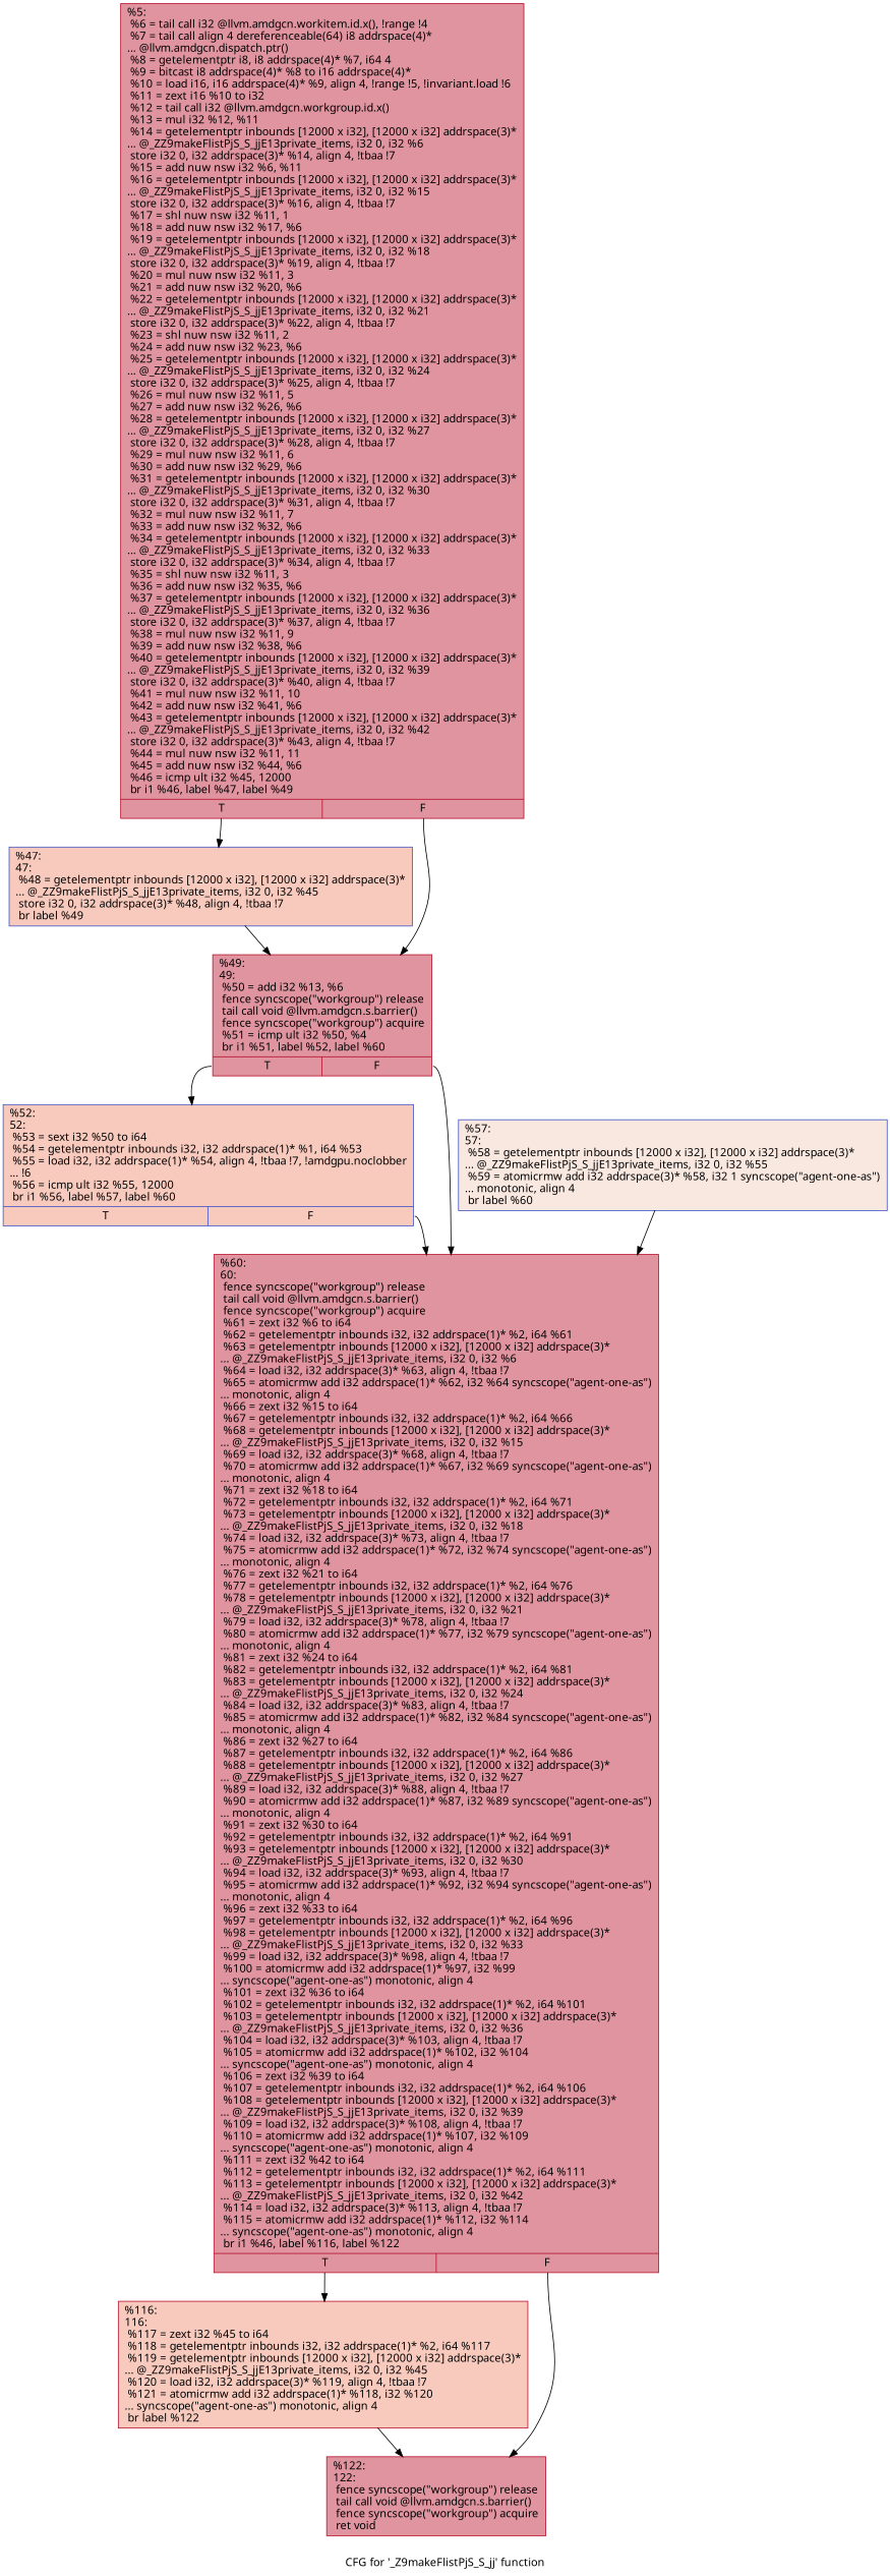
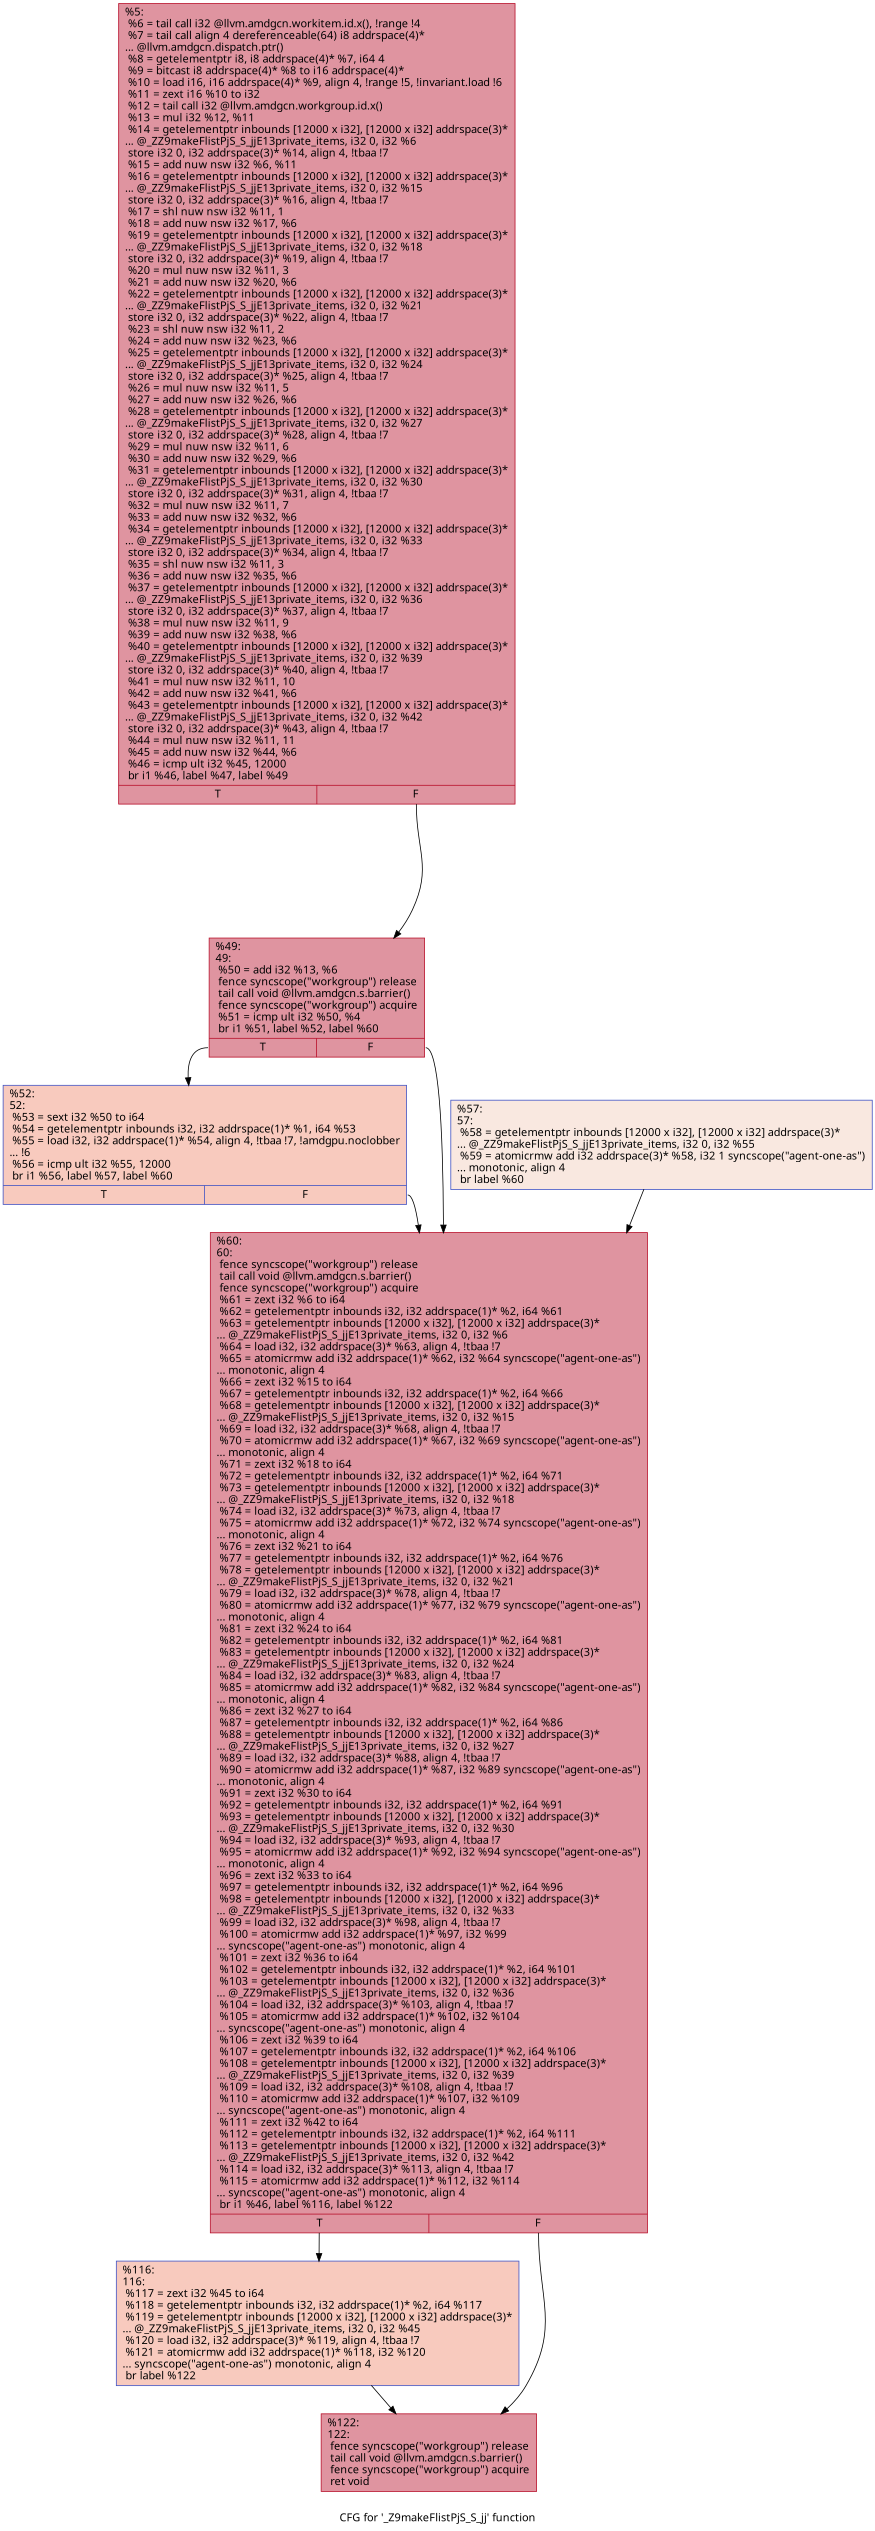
  digraph {
    fontname="Noto Sans"
    label="CFG for '_Z9makeFlistPjS_S_jj' function"
    node [color="#b70d28ff" fillcolor="#b70d2870" fontname="Noto Sans" shape=record style=filled]
    edge [fontname="Noto Sans" tailport=s0]
    n1 [label="{%5:\l  %6 = tail call i32 @llvm.amdgcn.workitem.id.x(), !range !4\l  %7 = tail call align 4 dereferenceable(64) i8 addrspace(4)*\l... @llvm.amdgcn.dispatch.ptr()\l  %8 = getelementptr i8, i8 addrspace(4)* %7, i64 4\l  %9 = bitcast i8 addrspace(4)* %8 to i16 addrspace(4)*\l  %10 = load i16, i16 addrspace(4)* %9, align 4, !range !5, !invariant.load !6\l  %11 = zext i16 %10 to i32\l  %12 = tail call i32 @llvm.amdgcn.workgroup.id.x()\l  %13 = mul i32 %12, %11\l  %14 = getelementptr inbounds [12000 x i32], [12000 x i32] addrspace(3)*\l... @_ZZ9makeFlistPjS_S_jjE13private_items, i32 0, i32 %6\l  store i32 0, i32 addrspace(3)* %14, align 4, !tbaa !7\l  %15 = add nuw nsw i32 %6, %11\l  %16 = getelementptr inbounds [12000 x i32], [12000 x i32] addrspace(3)*\l... @_ZZ9makeFlistPjS_S_jjE13private_items, i32 0, i32 %15\l  store i32 0, i32 addrspace(3)* %16, align 4, !tbaa !7\l  %17 = shl nuw nsw i32 %11, 1\l  %18 = add nuw nsw i32 %17, %6\l  %19 = getelementptr inbounds [12000 x i32], [12000 x i32] addrspace(3)*\l... @_ZZ9makeFlistPjS_S_jjE13private_items, i32 0, i32 %18\l  store i32 0, i32 addrspace(3)* %19, align 4, !tbaa !7\l  %20 = mul nuw nsw i32 %11, 3\l  %21 = add nuw nsw i32 %20, %6\l  %22 = getelementptr inbounds [12000 x i32], [12000 x i32] addrspace(3)*\l... @_ZZ9makeFlistPjS_S_jjE13private_items, i32 0, i32 %21\l  store i32 0, i32 addrspace(3)* %22, align 4, !tbaa !7\l  %23 = shl nuw nsw i32 %11, 2\l  %24 = add nuw nsw i32 %23, %6\l  %25 = getelementptr inbounds [12000 x i32], [12000 x i32] addrspace(3)*\l... @_ZZ9makeFlistPjS_S_jjE13private_items, i32 0, i32 %24\l  store i32 0, i32 addrspace(3)* %25, align 4, !tbaa !7\l  %26 = mul nuw nsw i32 %11, 5\l  %27 = add nuw nsw i32 %26, %6\l  %28 = getelementptr inbounds [12000 x i32], [12000 x i32] addrspace(3)*\l... @_ZZ9makeFlistPjS_S_jjE13private_items, i32 0, i32 %27\l  store i32 0, i32 addrspace(3)* %28, align 4, !tbaa !7\l  %29 = mul nuw nsw i32 %11, 6\l  %30 = add nuw nsw i32 %29, %6\l  %31 = getelementptr inbounds [12000 x i32], [12000 x i32] addrspace(3)*\l... @_ZZ9makeFlistPjS_S_jjE13private_items, i32 0, i32 %30\l  store i32 0, i32 addrspace(3)* %31, align 4, !tbaa !7\l  %32 = mul nuw nsw i32 %11, 7\l  %33 = add nuw nsw i32 %32, %6\l  %34 = getelementptr inbounds [12000 x i32], [12000 x i32] addrspace(3)*\l... @_ZZ9makeFlistPjS_S_jjE13private_items, i32 0, i32 %33\l  store i32 0, i32 addrspace(3)* %34, align 4, !tbaa !7\l  %35 = shl nuw nsw i32 %11, 3\l  %36 = add nuw nsw i32 %35, %6\l  %37 = getelementptr inbounds [12000 x i32], [12000 x i32] addrspace(3)*\l... @_ZZ9makeFlistPjS_S_jjE13private_items, i32 0, i32 %36\l  store i32 0, i32 addrspace(3)* %37, align 4, !tbaa !7\l  %38 = mul nuw nsw i32 %11, 9\l  %39 = add nuw nsw i32 %38, %6\l  %40 = getelementptr inbounds [12000 x i32], [12000 x i32] addrspace(3)*\l... @_ZZ9makeFlistPjS_S_jjE13private_items, i32 0, i32 %39\l  store i32 0, i32 addrspace(3)* %40, align 4, !tbaa !7\l  %41 = mul nuw nsw i32 %11, 10\l  %42 = add nuw nsw i32 %41, %6\l  %43 = getelementptr inbounds [12000 x i32], [12000 x i32] addrspace(3)*\l... @_ZZ9makeFlistPjS_S_jjE13private_items, i32 0, i32 %42\l  store i32 0, i32 addrspace(3)* %43, align 4, !tbaa !7\l  %44 = mul nuw nsw i32 %11, 11\l  %45 = add nuw nsw i32 %44, %6\l  %46 = icmp ult i32 %45, 12000\l  br i1 %46, label %47, label %49\l|{<s0>T|<s1>F}}"]
-   n2 [color="#3d50c3ff" fillcolor="#ef886b70" label="{%47:\l47:                                               \l  %48 = getelementptr inbounds [12000 x i32], [12000 x i32] addrspace(3)*\l... @_ZZ9makeFlistPjS_S_jjE13private_items, i32 0, i32 %45\l  store i32 0, i32 addrspace(3)* %48, align 4, !tbaa !7\l  br label %49\l}"]
    n3 [label="{%49:\l49:                                               \l  %50 = add i32 %13, %6\l  fence syncscope(\"workgroup\") release\l  tail call void @llvm.amdgcn.s.barrier()\l  fence syncscope(\"workgroup\") acquire\l  %51 = icmp ult i32 %50, %4\l  br i1 %51, label %52, label %60\l|{<s0>T|<s1>F}}"]
    n4 [color="#3d50c3ff" fillcolor="#ef886b70" label="{%52:\l52:                                               \l  %53 = sext i32 %50 to i64\l  %54 = getelementptr inbounds i32, i32 addrspace(1)* %1, i64 %53\l  %55 = load i32, i32 addrspace(1)* %54, align 4, !tbaa !7, !amdgpu.noclobber\l... !6\l  %56 = icmp ult i32 %55, 12000\l  br i1 %56, label %57, label %60\l|{<s0>T|<s1>F}}"]
    n5 [label="{%60:\l60:                                               \l  fence syncscope(\"workgroup\") release\l  tail call void @llvm.amdgcn.s.barrier()\l  fence syncscope(\"workgroup\") acquire\l  %61 = zext i32 %6 to i64\l  %62 = getelementptr inbounds i32, i32 addrspace(1)* %2, i64 %61\l  %63 = getelementptr inbounds [12000 x i32], [12000 x i32] addrspace(3)*\l... @_ZZ9makeFlistPjS_S_jjE13private_items, i32 0, i32 %6\l  %64 = load i32, i32 addrspace(3)* %63, align 4, !tbaa !7\l  %65 = atomicrmw add i32 addrspace(1)* %62, i32 %64 syncscope(\"agent-one-as\")\l... monotonic, align 4\l  %66 = zext i32 %15 to i64\l  %67 = getelementptr inbounds i32, i32 addrspace(1)* %2, i64 %66\l  %68 = getelementptr inbounds [12000 x i32], [12000 x i32] addrspace(3)*\l... @_ZZ9makeFlistPjS_S_jjE13private_items, i32 0, i32 %15\l  %69 = load i32, i32 addrspace(3)* %68, align 4, !tbaa !7\l  %70 = atomicrmw add i32 addrspace(1)* %67, i32 %69 syncscope(\"agent-one-as\")\l... monotonic, align 4\l  %71 = zext i32 %18 to i64\l  %72 = getelementptr inbounds i32, i32 addrspace(1)* %2, i64 %71\l  %73 = getelementptr inbounds [12000 x i32], [12000 x i32] addrspace(3)*\l... @_ZZ9makeFlistPjS_S_jjE13private_items, i32 0, i32 %18\l  %74 = load i32, i32 addrspace(3)* %73, align 4, !tbaa !7\l  %75 = atomicrmw add i32 addrspace(1)* %72, i32 %74 syncscope(\"agent-one-as\")\l... monotonic, align 4\l  %76 = zext i32 %21 to i64\l  %77 = getelementptr inbounds i32, i32 addrspace(1)* %2, i64 %76\l  %78 = getelementptr inbounds [12000 x i32], [12000 x i32] addrspace(3)*\l... @_ZZ9makeFlistPjS_S_jjE13private_items, i32 0, i32 %21\l  %79 = load i32, i32 addrspace(3)* %78, align 4, !tbaa !7\l  %80 = atomicrmw add i32 addrspace(1)* %77, i32 %79 syncscope(\"agent-one-as\")\l... monotonic, align 4\l  %81 = zext i32 %24 to i64\l  %82 = getelementptr inbounds i32, i32 addrspace(1)* %2, i64 %81\l  %83 = getelementptr inbounds [12000 x i32], [12000 x i32] addrspace(3)*\l... @_ZZ9makeFlistPjS_S_jjE13private_items, i32 0, i32 %24\l  %84 = load i32, i32 addrspace(3)* %83, align 4, !tbaa !7\l  %85 = atomicrmw add i32 addrspace(1)* %82, i32 %84 syncscope(\"agent-one-as\")\l... monotonic, align 4\l  %86 = zext i32 %27 to i64\l  %87 = getelementptr inbounds i32, i32 addrspace(1)* %2, i64 %86\l  %88 = getelementptr inbounds [12000 x i32], [12000 x i32] addrspace(3)*\l... @_ZZ9makeFlistPjS_S_jjE13private_items, i32 0, i32 %27\l  %89 = load i32, i32 addrspace(3)* %88, align 4, !tbaa !7\l  %90 = atomicrmw add i32 addrspace(1)* %87, i32 %89 syncscope(\"agent-one-as\")\l... monotonic, align 4\l  %91 = zext i32 %30 to i64\l  %92 = getelementptr inbounds i32, i32 addrspace(1)* %2, i64 %91\l  %93 = getelementptr inbounds [12000 x i32], [12000 x i32] addrspace(3)*\l... @_ZZ9makeFlistPjS_S_jjE13private_items, i32 0, i32 %30\l  %94 = load i32, i32 addrspace(3)* %93, align 4, !tbaa !7\l  %95 = atomicrmw add i32 addrspace(1)* %92, i32 %94 syncscope(\"agent-one-as\")\l... monotonic, align 4\l  %96 = zext i32 %33 to i64\l  %97 = getelementptr inbounds i32, i32 addrspace(1)* %2, i64 %96\l  %98 = getelementptr inbounds [12000 x i32], [12000 x i32] addrspace(3)*\l... @_ZZ9makeFlistPjS_S_jjE13private_items, i32 0, i32 %33\l  %99 = load i32, i32 addrspace(3)* %98, align 4, !tbaa !7\l  %100 = atomicrmw add i32 addrspace(1)* %97, i32 %99\l... syncscope(\"agent-one-as\") monotonic, align 4\l  %101 = zext i32 %36 to i64\l  %102 = getelementptr inbounds i32, i32 addrspace(1)* %2, i64 %101\l  %103 = getelementptr inbounds [12000 x i32], [12000 x i32] addrspace(3)*\l... @_ZZ9makeFlistPjS_S_jjE13private_items, i32 0, i32 %36\l  %104 = load i32, i32 addrspace(3)* %103, align 4, !tbaa !7\l  %105 = atomicrmw add i32 addrspace(1)* %102, i32 %104\l... syncscope(\"agent-one-as\") monotonic, align 4\l  %106 = zext i32 %39 to i64\l  %107 = getelementptr inbounds i32, i32 addrspace(1)* %2, i64 %106\l  %108 = getelementptr inbounds [12000 x i32], [12000 x i32] addrspace(3)*\l... @_ZZ9makeFlistPjS_S_jjE13private_items, i32 0, i32 %39\l  %109 = load i32, i32 addrspace(3)* %108, align 4, !tbaa !7\l  %110 = atomicrmw add i32 addrspace(1)* %107, i32 %109\l... syncscope(\"agent-one-as\") monotonic, align 4\l  %111 = zext i32 %42 to i64\l  %112 = getelementptr inbounds i32, i32 addrspace(1)* %2, i64 %111\l  %113 = getelementptr inbounds [12000 x i32], [12000 x i32] addrspace(3)*\l... @_ZZ9makeFlistPjS_S_jjE13private_items, i32 0, i32 %42\l  %114 = load i32, i32 addrspace(3)* %113, align 4, !tbaa !7\l  %115 = atomicrmw add i32 addrspace(1)* %112, i32 %114\l... syncscope(\"agent-one-as\") monotonic, align 4\l  br i1 %46, label %116, label %122\l|{<s0>T|<s1>F}}"]
-   n6 [fillcolor="#ef886b70" label="{%116:\l116:                                              \l  %117 = zext i32 %45 to i64\l  %118 = getelementptr inbounds i32, i32 addrspace(1)* %2, i64 %117\l  %119 = getelementptr inbounds [12000 x i32], [12000 x i32] addrspace(3)*\l... @_ZZ9makeFlistPjS_S_jjE13private_items, i32 0, i32 %45\l  %120 = load i32, i32 addrspace(3)* %119, align 4, !tbaa !7\l  %121 = atomicrmw add i32 addrspace(1)* %118, i32 %120\l... syncscope(\"agent-one-as\") monotonic, align 4\l  br label %122\l}"]
+   n6 [color="#3d50c3ff" fillcolor="#ef886b70" label="{%116:\l116:                                              \l  %117 = zext i32 %45 to i64\l  %118 = getelementptr inbounds i32, i32 addrspace(1)* %2, i64 %117\l  %119 = getelementptr inbounds [12000 x i32], [12000 x i32] addrspace(3)*\l... @_ZZ9makeFlistPjS_S_jjE13private_items, i32 0, i32 %45\l  %120 = load i32, i32 addrspace(3)* %119, align 4, !tbaa !7\l  %121 = atomicrmw add i32 addrspace(1)* %118, i32 %120\l... syncscope(\"agent-one-as\") monotonic, align 4\l  br label %122\l}"]
    n7 [label="{%122:\l122:                                              \l  fence syncscope(\"workgroup\") release\l  tail call void @llvm.amdgcn.s.barrier()\l  fence syncscope(\"workgroup\") acquire\l  ret void\l}"]
    n8 [color="#3d50c3ff" fillcolor="#f1ccb870" label="{%57:\l57:                                               \l  %58 = getelementptr inbounds [12000 x i32], [12000 x i32] addrspace(3)*\l... @_ZZ9makeFlistPjS_S_jjE13private_items, i32 0, i32 %55\l  %59 = atomicrmw add i32 addrspace(3)* %58, i32 1 syncscope(\"agent-one-as\")\l... monotonic, align 4\l  br label %60\l}"]
-   n1 -> n2
    n1 -> n3 [tailport=s1]
-   n2 -> n3
    n3 -> n4
    n3 -> n5 [tailport=s1]
    n4 -> n5 [tailport=s1]
    n5 -> n6
    n5 -> n7 [tailport=s1]
    n6 -> n7
    n8 -> n5
  }
